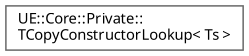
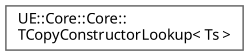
  digraph {
    rankdir=LR
    fontname="Noto Sans"
-   n1 [color=grey40 fillcolor=white fontname="Noto Sans" fontsize=10 height=0.2 label="UE::Core::Private::\lTCopyConstructorLookup\< Ts \>" shape=box style=filled width=0.4]
+   n1 [color=grey40 fillcolor=white fontname="Noto Sans" fontsize=10 height=0.2 label="UE::Core::Core::\lTCopyConstructorLookup\< Ts \>" shape=box style=filled width=0.4]
  }
